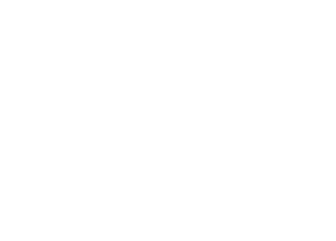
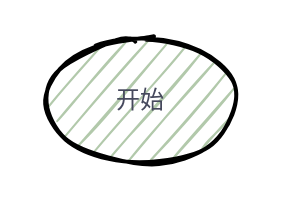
  <mxCell id="0" />
  <mxCell id="1" parent="0" />
+ <mxCell id="2" value="开始" style="strokeWidth=2;html=1;shape=mxgraph.flowchart.start_1;whiteSpace=wrap;rounded=1;sketch=1;fontFamily=Comic Sans MS;fontColor=#46495D;fillColor=#B2C9AB;" vertex="1" parent="1"><mxGeometry x="20" y="20" width="100" height="60" as="geometry" /></mxCell>
